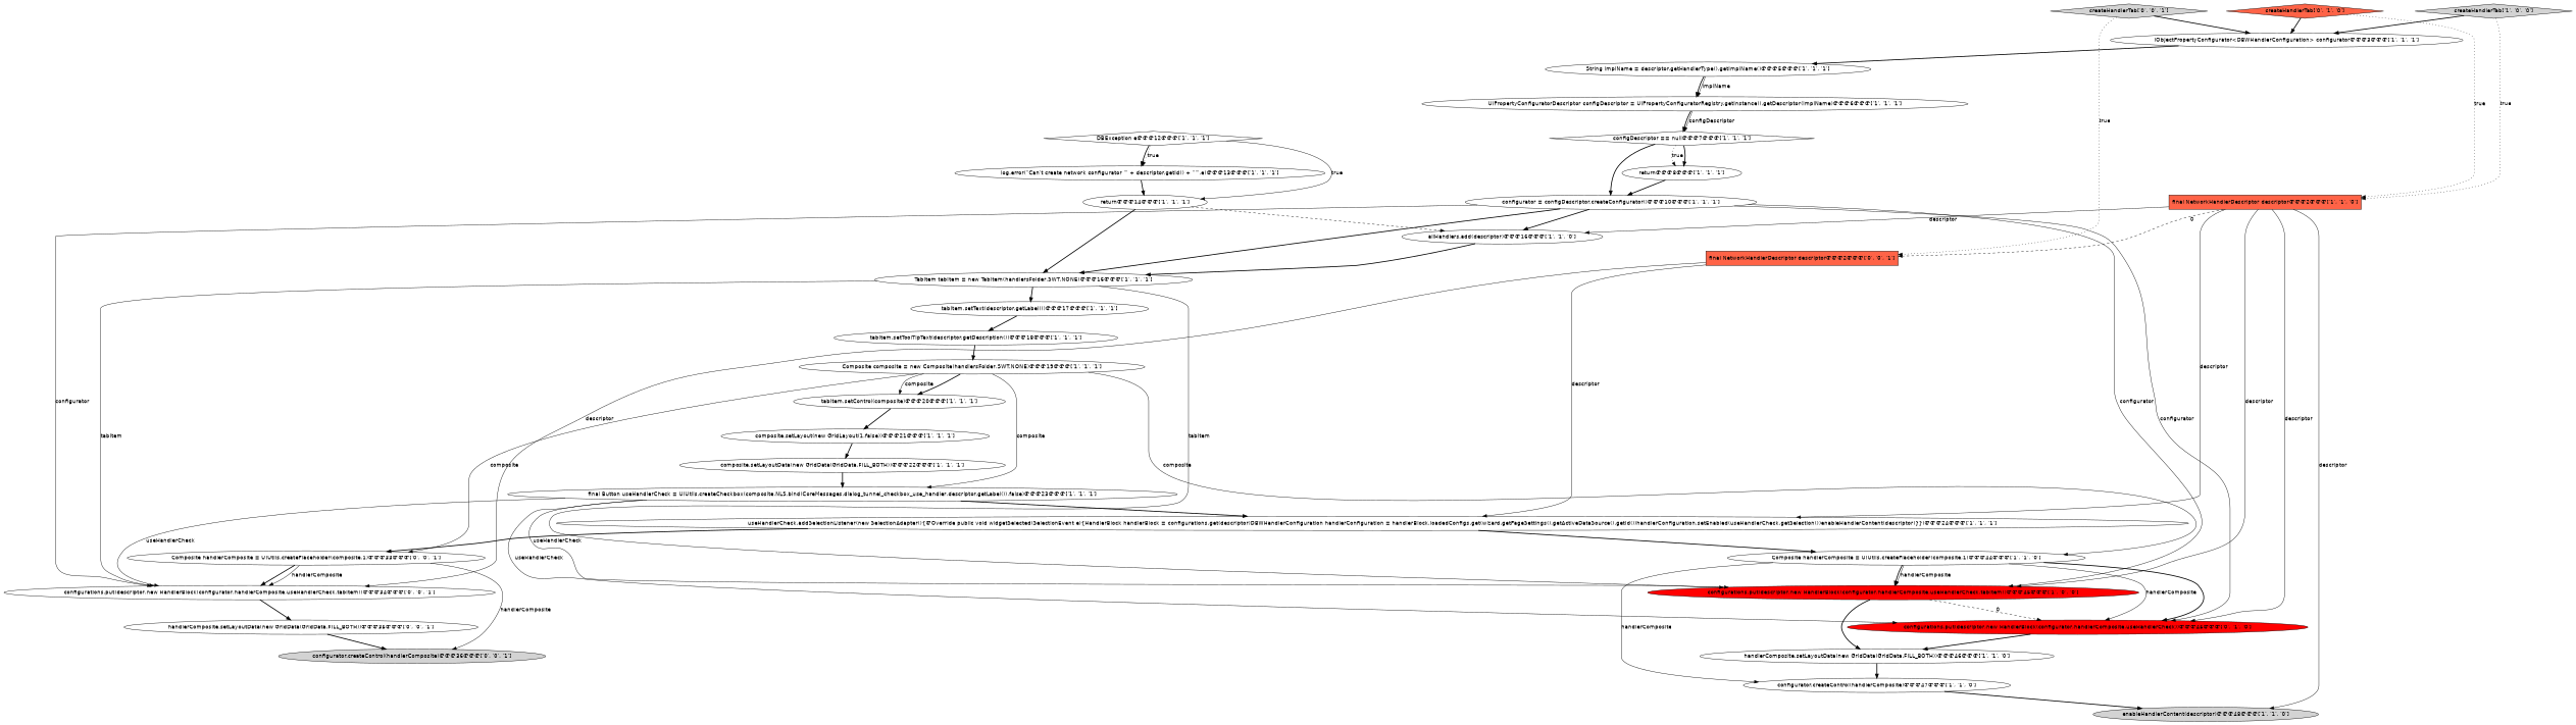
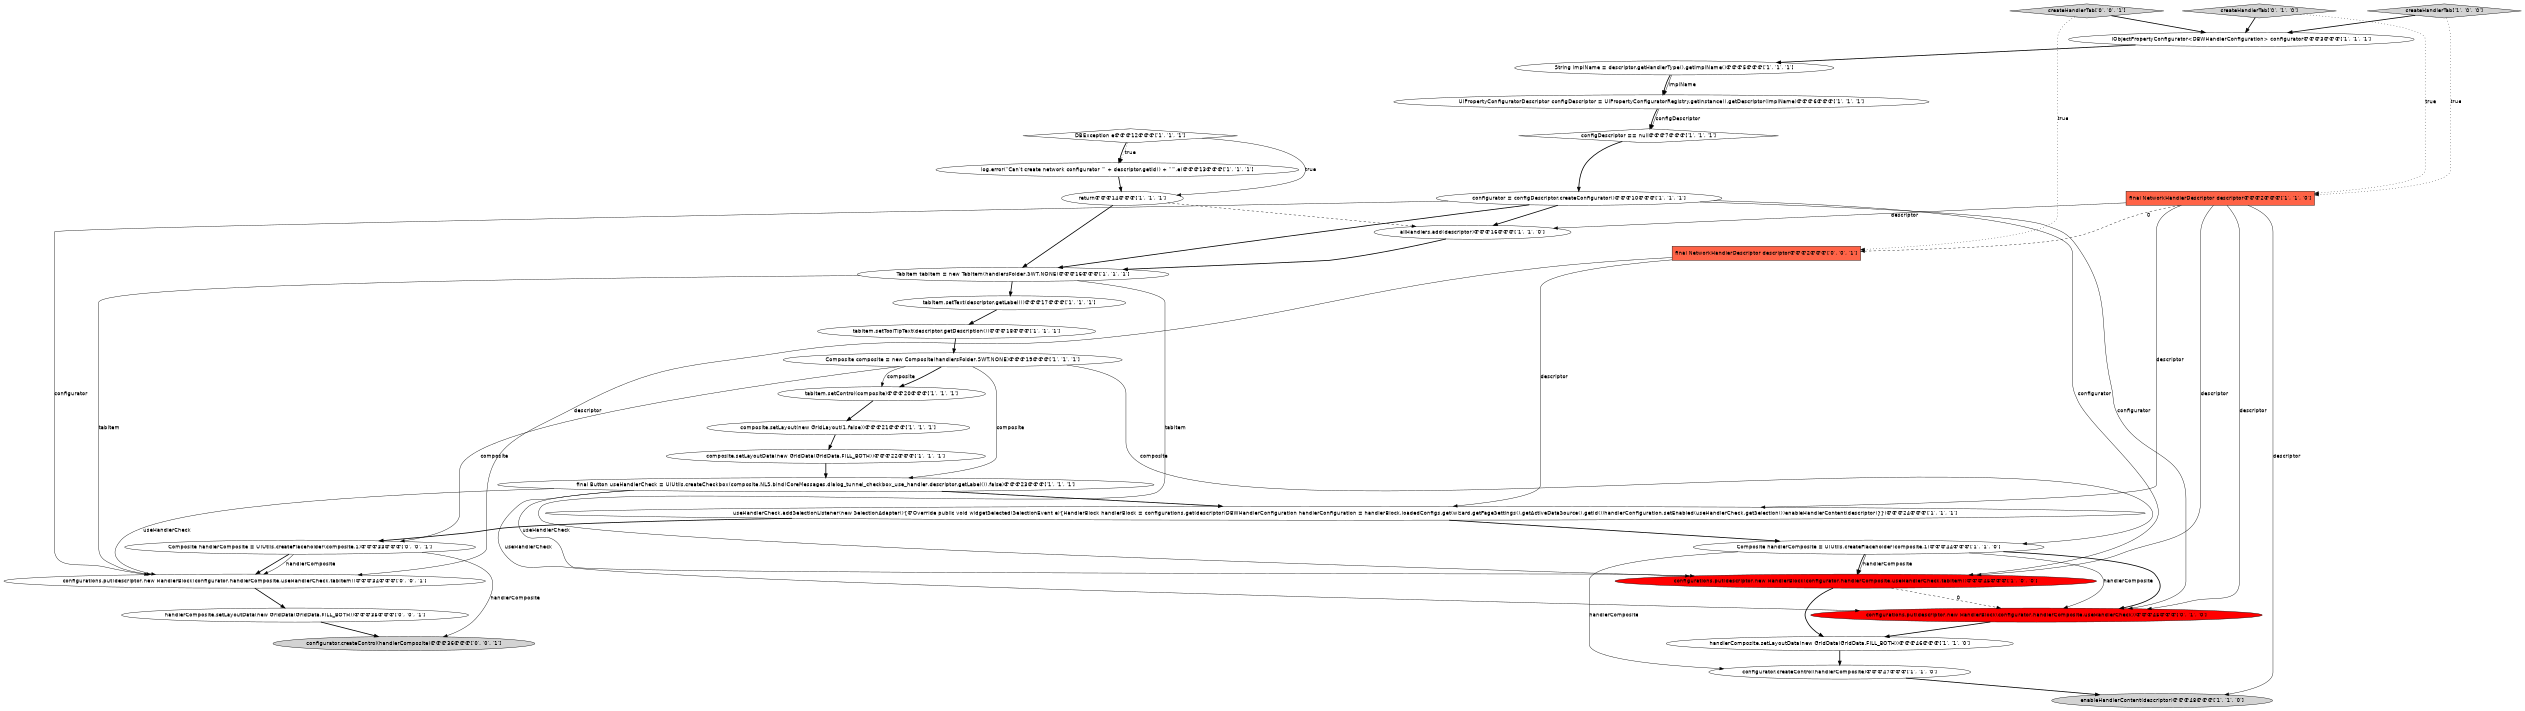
  digraph {
    fontname="DejaVu Sans"
    node [fillcolor=white fontname="DejaVu Sans" shape=ellipse style=filled]
    edge [fontname="DejaVu Sans" style=bold]
    n1 [label="DBException e@@@12@@@['1', '1', '1']" shape=diamond]
    n2 [label="return@@@14@@@['1', '1', '1']"]
    n3 [label="log.error(\"Can't create network configurator '\" + descriptor.getId() + \"'\",e)@@@13@@@['1', '1', '1']"]
    n4 [label="TabItem tabItem = new TabItem(handlersFolder,SWT.NONE)@@@16@@@['1', '1', '1']"]
    n5 [label="allHandlers.add(descriptor)@@@16@@@['1', '1', '0']"]
-   n6 [label="return@@@8@@@['1', '1', '1']"]
    n7 [label="configurator = configDescriptor.createConfigurator()@@@10@@@['1', '1', '1']"]
    n8 [fillcolor=red label="configurations.put(descriptor,new HandlerBlock(configurator,handlerComposite,useHandlerCheck))@@@45@@@['0', '1', '0']"]
    n9 [fillcolor=red label="configurations.put(descriptor,new HandlerBlock(configurator,handlerComposite,useHandlerCheck,tabItem))@@@45@@@['1', '0', '0']"]
    n10 [label="configurations.put(descriptor,new HandlerBlock(configurator,handlerComposite,useHandlerCheck,tabItem))@@@34@@@['0', '0', '1']"]
    n11 [label="configurator.createControl(handlerComposite)@@@47@@@['1', '1', '0']"]
    n12 [fillcolor=lightgray label="enableHandlerContent(descriptor)@@@48@@@['1', '1', '0']"]
    n13 [label="tabItem.setToolTipText(descriptor.getDescription())@@@18@@@['1', '1', '1']"]
    n14 [label="Composite composite = new Composite(handlersFolder,SWT.NONE)@@@19@@@['1', '1', '1']"]
    n15 [label="Composite handlerComposite = UIUtils.createPlaceholder(composite,1)@@@44@@@['1', '1', '0']"]
    n16 [label="Composite handlerComposite = UIUtils.createPlaceholder(composite,1)@@@33@@@['0', '0', '1']"]
    n17 [label="tabItem.setControl(composite)@@@20@@@['1', '1', '1']"]
    n18 [label="final Button useHandlerCheck = UIUtils.createCheckbox(composite,NLS.bind(CoreMessages.dialog_tunnel_checkbox_use_handler,descriptor.getLabel()),false)@@@23@@@['1', '1', '1']"]
    n19 [label="handlerComposite.setLayoutData(new GridData(GridData.FILL_BOTH))@@@35@@@['0', '0', '1']"]
    n20 [fillcolor=lightgray label="configurator.createControl(handlerComposite)@@@36@@@['0', '0', '1']"]
    n21 [label="UIPropertyConfiguratorDescriptor configDescriptor = UIPropertyConfiguratorRegistry.getInstance().getDescriptor(implName)@@@6@@@['1', '1', '1']"]
    n22 [label="configDescriptor == null@@@7@@@['1', '1', '1']" shape=diamond]
    n23 [label="composite.setLayout(new GridLayout(1,false))@@@21@@@['1', '1', '1']"]
    n24 [label="composite.setLayoutData(new GridData(GridData.FILL_BOTH))@@@22@@@['1', '1', '1']"]
    n25 [label="tabItem.setText(descriptor.getLabel())@@@17@@@['1', '1', '1']"]
    n26 [fillcolor=tomato label="final NetworkHandlerDescriptor descriptor@@@2@@@['1', '1', '0']" shape=box]
    n27 [fillcolor=tomato label="final NetworkHandlerDescriptor descriptor@@@2@@@['0', '0', '1']" shape=box]
    n28 [label="useHandlerCheck.addSelectionListener(new SelectionAdapter(){@Override public void widgetSelected(SelectionEvent e){HandlerBlock handlerBlock = configurations.get(descriptor)DBWHandlerConfiguration handlerConfiguration = handlerBlock.loadedConfigs.get(wizard.getPageSettings().getActiveDataSource().getId())handlerConfiguration.setEnabled(useHandlerCheck.getSelection())enableHandlerContent(descriptor)}})@@@24@@@['1', '1', '1']"]
    n29 [label="handlerComposite.setLayoutData(new GridData(GridData.FILL_BOTH))@@@46@@@['1', '1', '0']"]
    n30 [label="IObjectPropertyConfigurator<DBWHandlerConfiguration> configurator@@@3@@@['1', '1', '1']"]
    n31 [label="String implName = descriptor.getHandlerType().getImplName()@@@5@@@['1', '1', '1']"]
    n32 [fillcolor=lightgray label="createHandlerTab['0', '0', '1']" shape=diamond]
    n33 [fillcolor=lightgray label="createHandlerTab['1', '0', '0']" shape=diamond]
-   n34 [fillcolor=tomato label="createHandlerTab['0', '1', '0']" shape=diamond]
+   n34 [fillcolor=lightgray label="createHandlerTab['0', '1', '0']" shape=diamond]
    n1 -> n2 [label=true style=solid]
    n1 -> n3
    n1 -> n3 [label=true style=dotted]
    n2 -> n4
    n2 -> n5 [style=dashed]
    n3 -> n2
    n4 -> n9 [label=tabItem style=solid]
    n4 -> n10 [label=tabItem style=solid]
    n4 -> n25
    n5 -> n4
-   n6 -> n7
    n7 -> n4
    n7 -> n5
    n7 -> n8 [label=configurator style=solid]
    n7 -> n9 [label=configurator style=solid]
    n7 -> n10 [label=configurator style=solid]
    n8 -> n29
    n9 -> n8 [label=0 style=dashed]
    n9 -> n29
    n10 -> n19
    n11 -> n12
    n13 -> n14
    n14 -> n15 [label=composite style=solid]
    n14 -> n16 [label=composite style=solid]
    n14 -> n17
    n14 -> n17 [label=composite style=solid]
    n14 -> n18 [label=composite style=solid]
    n15 -> n8 [label=handlerComposite style=solid]
    n15 -> n8
    n15 -> n9
    n15 -> n9 [label=handlerComposite style=solid]
    n15 -> n11 [label=handlerComposite style=solid]
    n16 -> n10
    n16 -> n10 [label=handlerComposite style=solid]
    n16 -> n20 [label=handlerComposite style=solid]
    n17 -> n23
    n18 -> n8 [label=useHandlerCheck style=solid]
    n18 -> n9 [label=useHandlerCheck style=solid]
    n18 -> n10 [label=useHandlerCheck style=solid]
    n18 -> n28
    n19 -> n20
    n21 -> n22
    n21 -> n22 [label=configDescriptor style=solid]
-   n22 -> n6
-   n22 -> n6 [label=true style=dotted]
    n22 -> n7
    n23 -> n24
    n24 -> n18
    n25 -> n13
    n26 -> n5 [label=descriptor style=solid]
    n26 -> n8 [label=descriptor style=solid]
    n26 -> n9 [label=descriptor style=solid]
    n26 -> n12 [label=descriptor style=solid]
    n26 -> n27 [label=0 style=dashed]
    n26 -> n28 [label=descriptor style=solid]
    n27 -> n10 [label=descriptor style=solid]
    n27 -> n28 [label=descriptor style=solid]
    n28 -> n15
    n28 -> n16
    n29 -> n11
    n30 -> n31
    n31 -> n21
    n31 -> n21 [label=implName style=solid]
    n32 -> n27 [label=true style=dotted]
    n32 -> n30
    n33 -> n26 [label=true style=dotted]
    n33 -> n30
    n34 -> n26 [label=true style=dotted]
    n34 -> n30
  }
